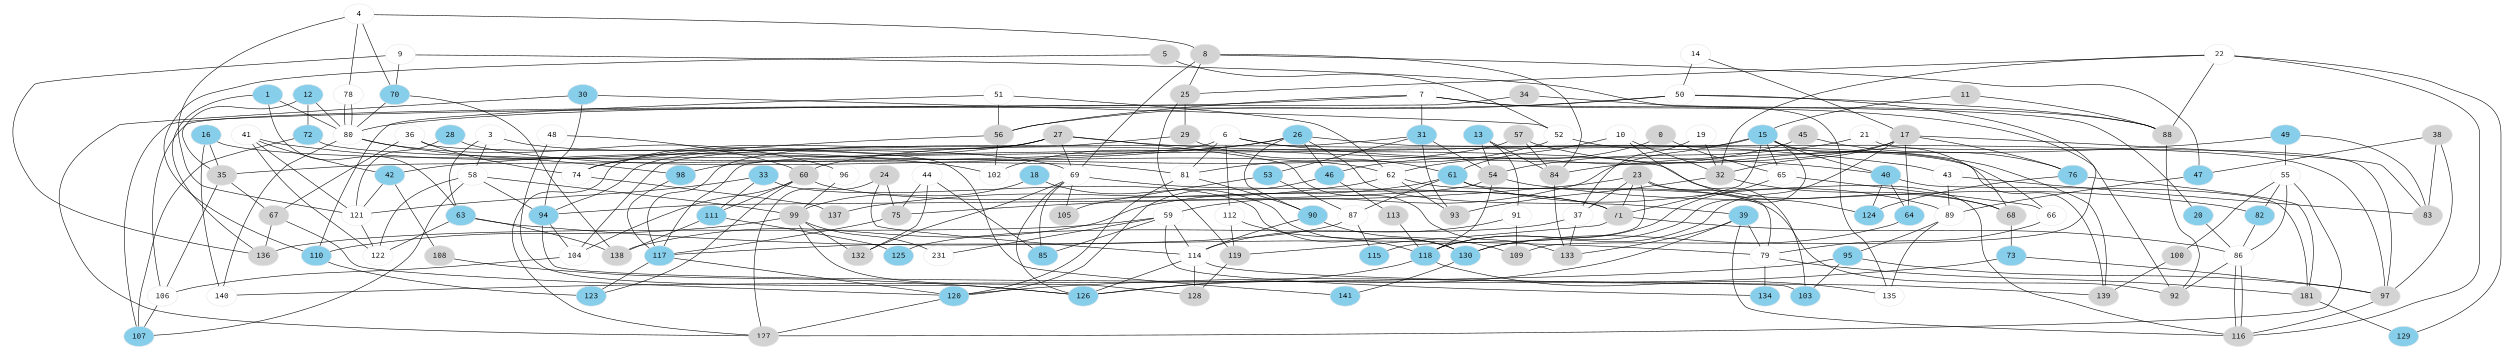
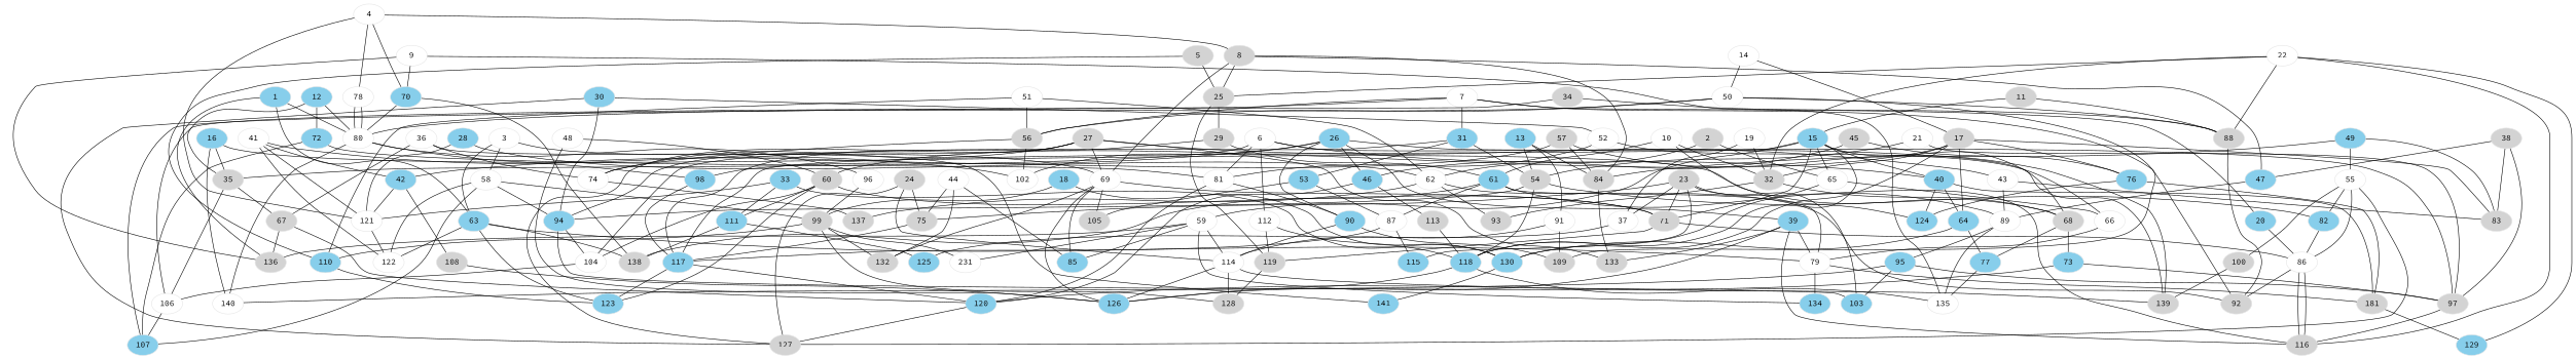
  graph {
    fontname="Source Code Pro"
    node [color=gray90 fillcolor=skyblue fontname="Source Code Pro" style=filled]
    edge [fontname="Source Code Pro"]
    1
    63
    80 [fillcolor=white]
    136 [fillcolor=lightgrey]
    79 [fillcolor=white]
    122 [fillcolor=white]
    123
    138 [fillcolor=lightgrey]
    140 [fillcolor=white]
    98
    96 [fillcolor=white]
-   2 [fillcolor=lightgrey label=0]
+   2 [fillcolor=lightgrey]
    62 [fillcolor=white]
    65 [fillcolor=white]
    92 [fillcolor=lightgrey]
    93 [fillcolor=lightgrey]
    137 [fillcolor=lightgrey]
    118
    66 [fillcolor=white]
    3 [fillcolor=white]
    58 [fillcolor=white]
    69 [fillcolor=white]
    107
    99 [fillcolor=lightgrey]
    94
    71 [fillcolor=lightgrey]
    126
    85
    132 [fillcolor=lightgrey]
    105 [fillcolor=lightgrey]
    4 [fillcolor=white]
    8 [fillcolor=lightgrey]
    70
    78 [fillcolor=white]
    121 [fillcolor=white]
    25 [fillcolor=lightgrey]
    47
    84 [fillcolor=lightgrey]
    5 [fillcolor=lightgrey]
    52 [fillcolor=white]
    110
    81 [fillcolor=white]
    6 [fillcolor=white]
    35 [fillcolor=lightgrey]
    40
    112 [fillcolor=white]
    139 [fillcolor=lightgrey]
    106 [fillcolor=white]
    67 [fillcolor=lightgrey]
    124
    64
    n52 [fillcolor=lightgrey label=181]
    90
    120
    119 [fillcolor=lightgrey]
    7 [fillcolor=white]
    20
    31
    56 [fillcolor=lightgrey]
    86 [fillcolor=white]
    54 [fillcolor=lightgrey]
    53
    104 [fillcolor=white]
    102 [fillcolor=white]
    74 [fillcolor=white]
    29 [fillcolor=lightgrey]
    89 [fillcolor=white]
    133 [fillcolor=lightgrey]
    9 [fillcolor=white]
    135 [fillcolor=white]
    10 [fillcolor=white]
    32 [fillcolor=lightgrey]
    61
    68 [fillcolor=lightgrey]
    87 [fillcolor=white]
    11 [fillcolor=lightgrey]
    15
    88 [fillcolor=lightgrey]
    59 [fillcolor=white]
    117
    12
    72
    13
    91 [fillcolor=white]
    82
    114 [fillcolor=white]
    109 [fillcolor=lightgrey]
    14 [fillcolor=white]
    17 [fillcolor=lightgrey]
    50 [fillcolor=white]
    60 [fillcolor=lightgrey]
    76
    83 [fillcolor=lightgrey]
    130
    n95 [fillcolor=white label=231]
    134
+   77
    73
    16
    111
    141
    18
    128 [fillcolor=lightgrey]
    19 [fillcolor=white]
    37 [fillcolor=white]
    125
    116 [fillcolor=lightgrey]
    21 [fillcolor=white]
    97 [fillcolor=lightgrey]
    22 [fillcolor=white]
    129
    23 [fillcolor=lightgrey]
    75 [fillcolor=lightgrey]
    103
    115
    24 [fillcolor=lightgrey]
    127 [fillcolor=lightgrey]
    26
    39
    42
    46
    108 [fillcolor=lightgrey]
    113 [fillcolor=lightgrey]
    27 [fillcolor=lightgrey]
    43 [fillcolor=white]
    28
    30
    33
    34 [fillcolor=lightgrey]
    36 [fillcolor=white]
    38 [fillcolor=lightgrey]
    41 [fillcolor=white]
    95
    44 [fillcolor=white]
    45 [fillcolor=lightgrey]
    48 [fillcolor=white]
    49
    55 [fillcolor=white]
    100 [fillcolor=lightgrey]
    51 [fillcolor=white]
    57 [fillcolor=lightgrey]
    1 -- 63
    1 -- 80
    1 -- 136
    63 -- 79
    63 -- 122
+   63 -- 123
    63 -- 138
    80 -- 140
    80 -- 98
    80 -- 96
    79 -- n52
    79 -- 134
    98 -- 117
    96 -- 99
    2 -- 62
    2 -- 65
    62 -- 92
    62 -- 93
    62 -- 137
    65 -- 118
    65 -- 66
    118 -- 126
    118 -- 135
    66 -- 79
    3 -- 63
    3 -- 58
    3 -- 69
    58 -- 122
    58 -- 107
    58 -- 99
    58 -- 94
    69 -- 71
    69 -- 126
    69 -- 85
    69 -- 132
    69 -- 105
    99 -- 132
    99 -- 110
    99 -- n95
    99 -- 128
    94 -- 104
    94 -- 103
    71 -- 119
    71 -- 86
    4 -- 8
    4 -- 70
    4 -- 78
    4 -- 121
    8 -- 69
    8 -- 25
    8 -- 47
    8 -- 84
    70 -- 80
    70 -- 138
    78 -- 80
    78 -- 80
    121 -- 122
    25 -- 119
    25 -- 29
    47 -- 89
    84 -- 133
-   5 -- 52
+   5 -- 25
    5 -- 110
    52 -- 66
    52 -- 81
    110 -- 123
    81 -- 90
    81 -- 120
    6 -- 81
    6 -- 35
    6 -- 40
    6 -- 112
    6 -- 139
    35 -- 106
    35 -- 67
    40 -- 124
    40 -- 64
    40 -- n52
    112 -- 118
    112 -- 119
    106 -- 107
    67 -- 136
    67 -- 120
    64 -- 130
+   64 -- 77
    n52 -- 129
    90 -- 114
    90 -- 109
    120 -- 127
    119 -- 128
    7 -- 92
    7 -- 107
    7 -- 20
    7 -- 31
    7 -- 56
    20 -- 86
-   31 -- 93
    31 -- 54
    31 -- 53
    31 -- 104
    56 -- 102
    56 -- 74
    86 -- 92
    86 -- 116
    86 -- 116
    54 -- 118
    54 -- 94
    54 -- 82
    53 -- 105
    53 -- 87
    104 -- 106
    74 -- 137
    29 -- 61
    29 -- 117
    89 -- 135
    89 -- 95
    9 -- 136
    9 -- 70
    9 -- 135
    10 -- 124
    10 -- 32
    10 -- 61
    32 -- 93
    32 -- 68
    61 -- 79
    61 -- 138
    61 -- 89
    61 -- 87
+   68 -- 77
    68 -- 73
    87 -- 117
    87 -- 115
    11 -- 15
    11 -- 88
    15 -- 65
    15 -- 118
    15 -- 71
    15 -- 40
    15 -- 68
    15 -- 59
    15 -- 117
    88 -- 92
    59 -- 136
    59 -- 85
    59 -- 114
    59 -- n95
    59 -- 134
    117 -- 123
    117 -- 120
    12 -- 80
    12 -- 35
    12 -- 72
    72 -- 107
    72 -- 81
    13 -- 84
    13 -- 54
    13 -- 91
    91 -- 114
    91 -- 109
    82 -- 86
    114 -- 126
    114 -- 139
    114 -- 128
    14 -- 17
    14 -- 50
    17 -- 64
    17 -- 32
    17 -- 60
    17 -- 76
    17 -- 83
    17 -- 130
    50 -- 80
    50 -- 56
    50 -- 88
    50 -- 109
    60 -- 123
    60 -- 71
    60 -- 104
    60 -- 111
    76 -- 124
    76 -- n52
    130 -- 141
+   77 -- 135
    73 -- 120
    73 -- 97
    16 -- 140
    16 -- 35
    16 -- 68
    111 -- 138
    111 -- 125
    18 -- 99
    18 -- 130
    19 -- 32
    19 -- 37
-   37 -- 133
    37 -- 125
    21 -- 54
    21 -- 97
    97 -- 116
    22 -- 25
    22 -- 32
    22 -- 88
    22 -- 116
    22 -- 129
    23 -- 71
    23 -- 37
    23 -- 116
    23 -- 75
    23 -- 103
    23 -- 115
    75 -- 117
    24 -- 114
    24 -- 75
    24 -- 127
    26 -- 90
    26 -- 102
    26 -- 97
    26 -- 39
    26 -- 42
    26 -- 46
    39 -- 79
    39 -- 126
    39 -- 133
    39 -- 116
    42 -- 121
    42 -- 108
    46 -- 120
    46 -- 113
    108 -- 126
    113 -- 118
    27 -- 69
    27 -- 94
    27 -- 74
    27 -- 133
    27 -- 127
    27 -- 43
    43 -- 89
    43 -- 83
    28 -- 62
    28 -- 121
    30 -- 94
    30 -- 52
    30 -- 127
    33 -- 121
    33 -- 130
    33 -- 111
    34 -- 106
    34 -- 88
    36 -- 67
    36 -- 74
    36 -- 141
    38 -- 47
    38 -- 83
    38 -- 97
    41 -- 122
    41 -- 121
    41 -- 102
    41 -- 42
    95 -- 140
    95 -- 97
    95 -- 103
    44 -- 85
    44 -- 132
    44 -- 75
    45 -- 76
    45 -- 46
    48 -- 126
    48 -- 60
    49 -- 84
    49 -- 83
    49 -- 55
    55 -- 86
    55 -- 82
    55 -- 127
    55 -- 100
    100 -- 139
    51 -- 62
    51 -- 110
    51 -- 56
    57 -- 98
    57 -- 84
    57 -- 139
  }
